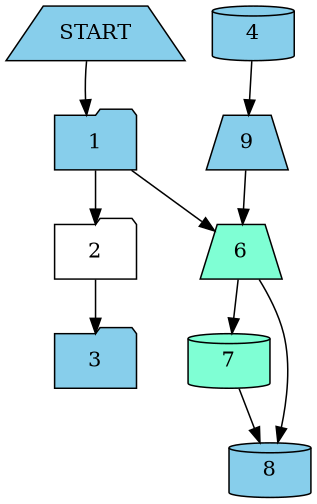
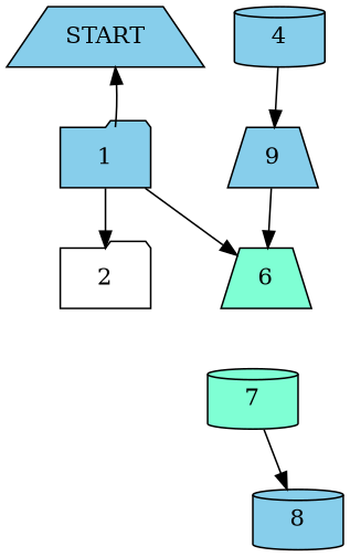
  digraph {
    node [fillcolor=skyblue shape=trapezium style=filled]
    n1 [label=START]
    1 [shape=folder]
    2 [fillcolor=white shape=folder]
    6 [fillcolor=aquamarine]
-   3 [shape=folder]
    4 [shape=cylinder]
    n7 [label=9]
    7 [fillcolor=aquamarine shape=cylinder]
    8 [shape=cylinder]
-   n1 -> 1
+   1 -> n1
    1 -> 2
    1 -> 6
-   2 -> 3
-   6 -> 7
-   6 -> 8
    4 -> n7
    n7 -> 6
    7 -> 8
  }
